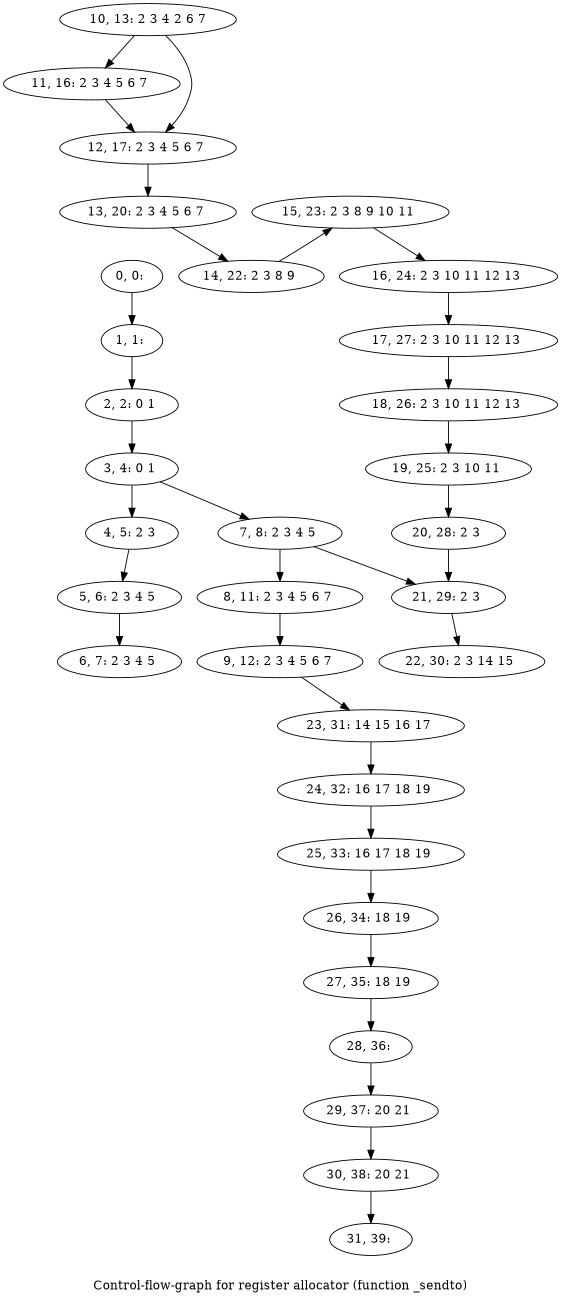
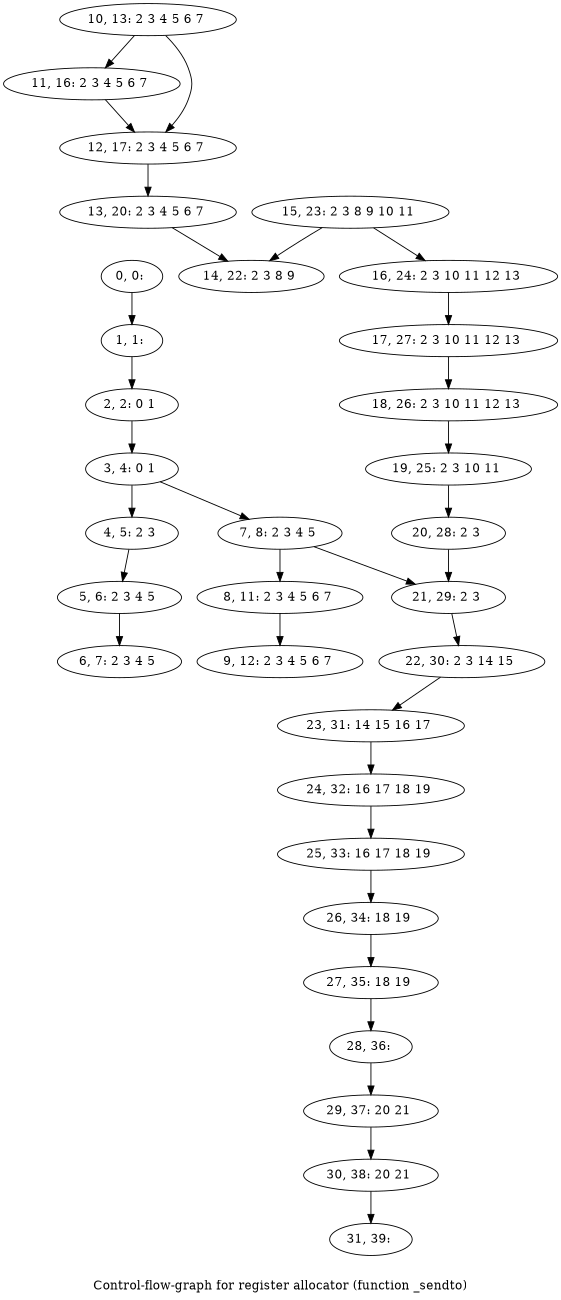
  digraph {
    label="Control-flow-graph for register allocator (function _sendto)"
    n1 [label="0, 0: "]
    n2 [label="1, 1: "]
    n3 [label="2, 2: 0 1 "]
    n4 [label="3, 4: 0 1 "]
    n5 [label="4, 5: 2 3 "]
    n6 [label="7, 8: 2 3 4 5 "]
    n7 [label="5, 6: 2 3 4 5 "]
    n8 [label="6, 7: 2 3 4 5 "]
    n9 [label="8, 11: 2 3 4 5 6 7 "]
    n10 [label="21, 29: 2 3 "]
    n11 [label="9, 12: 2 3 4 5 6 7 "]
    n12 [label="22, 30: 2 3 14 15 "]
-   n13 [label="10, 13: 2 3 4 2 6 7"]
+   n13 [label="10, 13: 2 3 4 5 6 7 "]
    n14 [label="11, 16: 2 3 4 5 6 7 "]
    n15 [label="12, 17: 2 3 4 5 6 7 "]
    n16 [label="13, 20: 2 3 4 5 6 7 "]
    n17 [label="14, 22: 2 3 8 9 "]
    n18 [label="15, 23: 2 3 8 9 10 11 "]
    n19 [label="16, 24: 2 3 10 11 12 13 "]
    n20 [label="17, 27: 2 3 10 11 12 13 "]
    n21 [label="18, 26: 2 3 10 11 12 13 "]
    n22 [label="19, 25: 2 3 10 11 "]
    n23 [label="20, 28: 2 3 "]
    n24 [label="23, 31: 14 15 16 17 "]
    n25 [label="24, 32: 16 17 18 19 "]
    n26 [label="25, 33: 16 17 18 19 "]
    n27 [label="26, 34: 18 19 "]
    n28 [label="27, 35: 18 19 "]
    n29 [label="28, 36: "]
    n30 [label="29, 37: 20 21 "]
    n31 [label="30, 38: 20 21 "]
    n32 [label="31, 39: "]
    n1 -> n2
    n2 -> n3
    n3 -> n4
    n4 -> n5
    n4 -> n6
    n5 -> n7
    n6 -> n9
    n6 -> n10
    n7 -> n8
    n9 -> n11
    n10 -> n12
-   n11 -> n24
+   n12 -> n24
    n13 -> n14
    n13 -> n15
    n14 -> n15
    n15 -> n16
    n16 -> n17
-   n17 -> n18
+   n18 -> n17
    n18 -> n19
    n19 -> n20
    n20 -> n21
    n21 -> n22
    n22 -> n23
    n23 -> n10
    n24 -> n25
    n25 -> n26
    n26 -> n27
    n27 -> n28
    n28 -> n29
    n29 -> n30
    n30 -> n31
    n31 -> n32
  }
